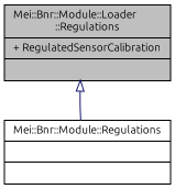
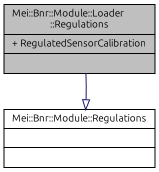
  digraph {
    fontname=Ubuntu
    node [color=black fontname=Ubuntu fontsize=10 shape=record style=filled]
    n1 [fillcolor=grey75 fontcolor=black height=0.2 label="{Mei::Bnr::Module::Loader\l::Regulations\n|+ RegulatedSensorCalibration\l|}" width=0.4]
    n2 [fillcolor=white height=0.2 label="{Mei::Bnr::Module::Regulations\n||}" width=0.4]
-   n1 -> n2 [arrowtail=onormal color=midnightblue dir=back fontname=Ubuntu fontsize=10 labelfontname=Helvetica labelfontsize=10 style=solid]
+   n2 -> n1 [arrowtail=onormal color=midnightblue dir=back fontname=Ubuntu fontsize=10 labelfontname=Helvetica labelfontsize=10 style=solid]
  }
